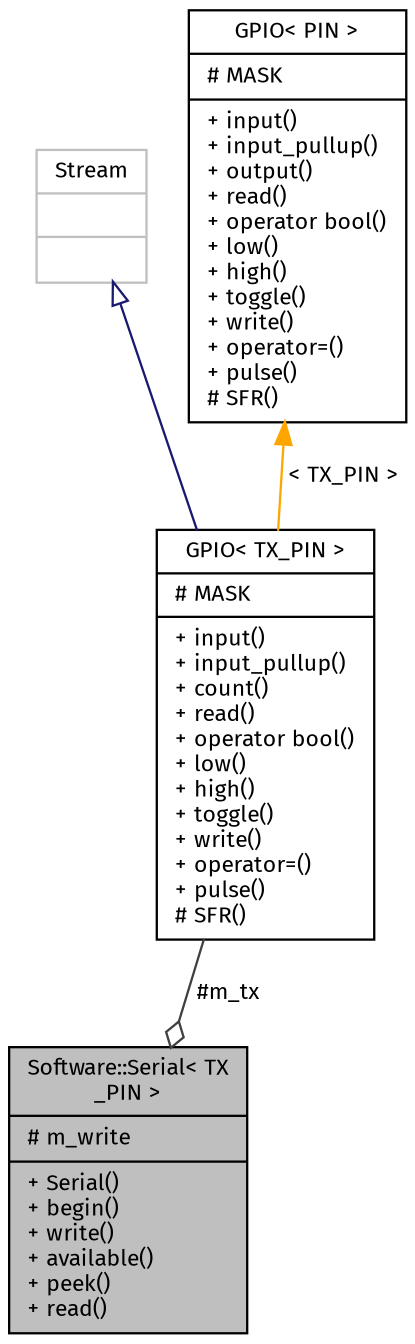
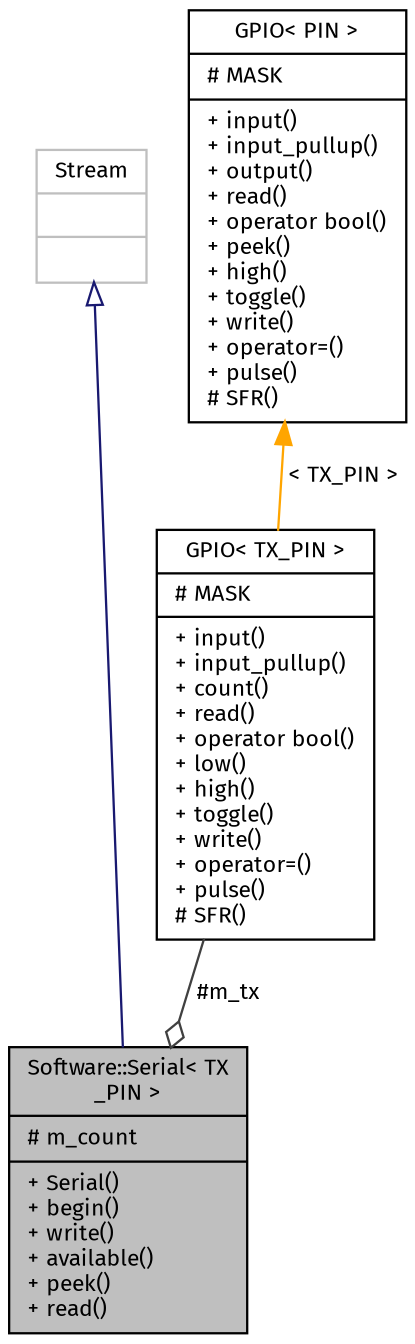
  digraph {
    fontname="Fira Sans"
    node [color=black fillcolor=white fontname="Fira Sans" fontsize=10 shape=record style=filled]
    edge [dir=back fontname="Fira Sans" fontsize=10 labelfontname=Helvetica labelfontsize=10 style=solid]
-   n1 [fillcolor=grey75 fontcolor=black height=0.2 label="{Software::Serial\< TX\l_PIN \>\n|# m_write\l|+ Serial()\l+ begin()\l+ write()\l+ available()\l+ peek()\l+ read()\l}" width=0.4]
+   n1 [fillcolor=grey75 fontcolor=black height=0.2 label="{Software::Serial\< TX\l_PIN \>\n|# m_count\l|+ Serial()\l+ begin()\l+ write()\l+ available()\l+ peek()\l+ read()\l}" width=0.4]
    n2 [color=grey75 height=0.2 label="{Stream\n||}" width=0.4]
    n3 [height=0.2 label="{GPIO\< TX_PIN \>\n|# MASK\l|+ input()\l+ input_pullup()\l+ count()\l+ read()\l+ operator bool()\l+ low()\l+ high()\l+ toggle()\l+ write()\l+ operator=()\l+ pulse()\l# SFR()\l}" width=0.4]
-   n4 [height=0.2 label="{GPIO\< PIN \>\n|# MASK\l|+ input()\l+ input_pullup()\l+ output()\l+ read()\l+ operator bool()\l+ low()\l+ high()\l+ toggle()\l+ write()\l+ operator=()\l+ pulse()\l# SFR()\l}" width=0.4]
-   n2 -> n3 [arrowtail=onormal color=midnightblue]
+   n4 [height=0.2 label="{GPIO\< PIN \>\n|# MASK\l|+ input()\l+ input_pullup()\l+ output()\l+ read()\l+ operator bool()\l+ peek()\l+ high()\l+ toggle()\l+ write()\l+ operator=()\l+ pulse()\l# SFR()\l}" width=0.4]
+   n2 -> n1 [arrowtail=onormal color=midnightblue]
    n3 -> n1 [arrowhead=odiamond color=grey25 label=" #m_tx" dir=""]
    n4 -> n3 [color=orange label=" \< TX_PIN \>"]
  }
